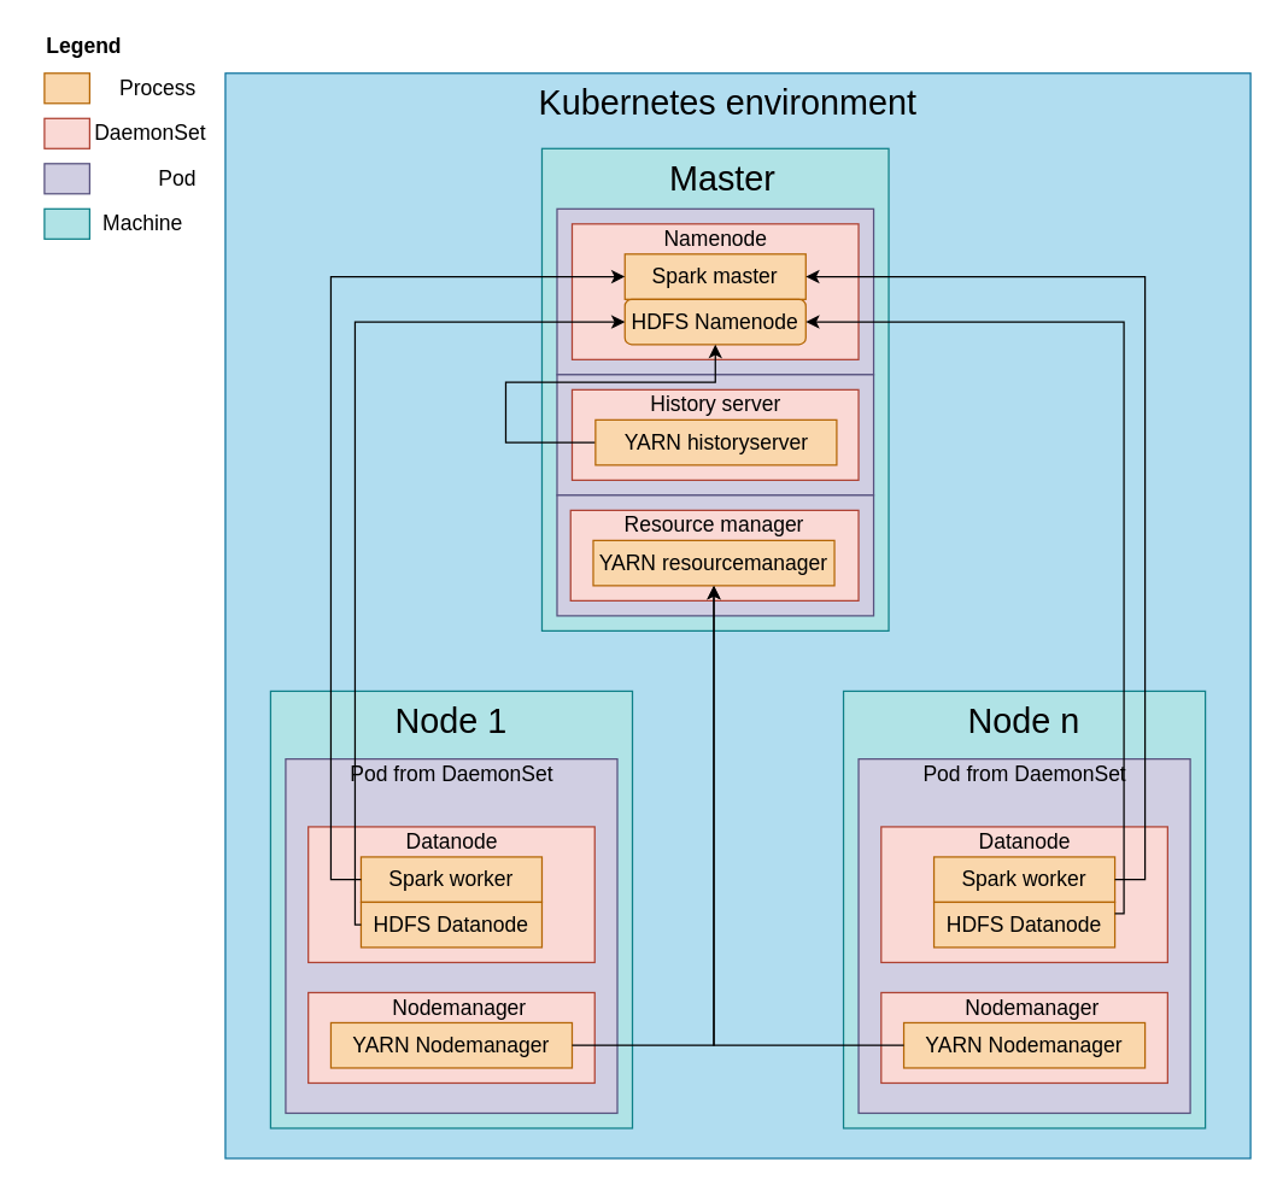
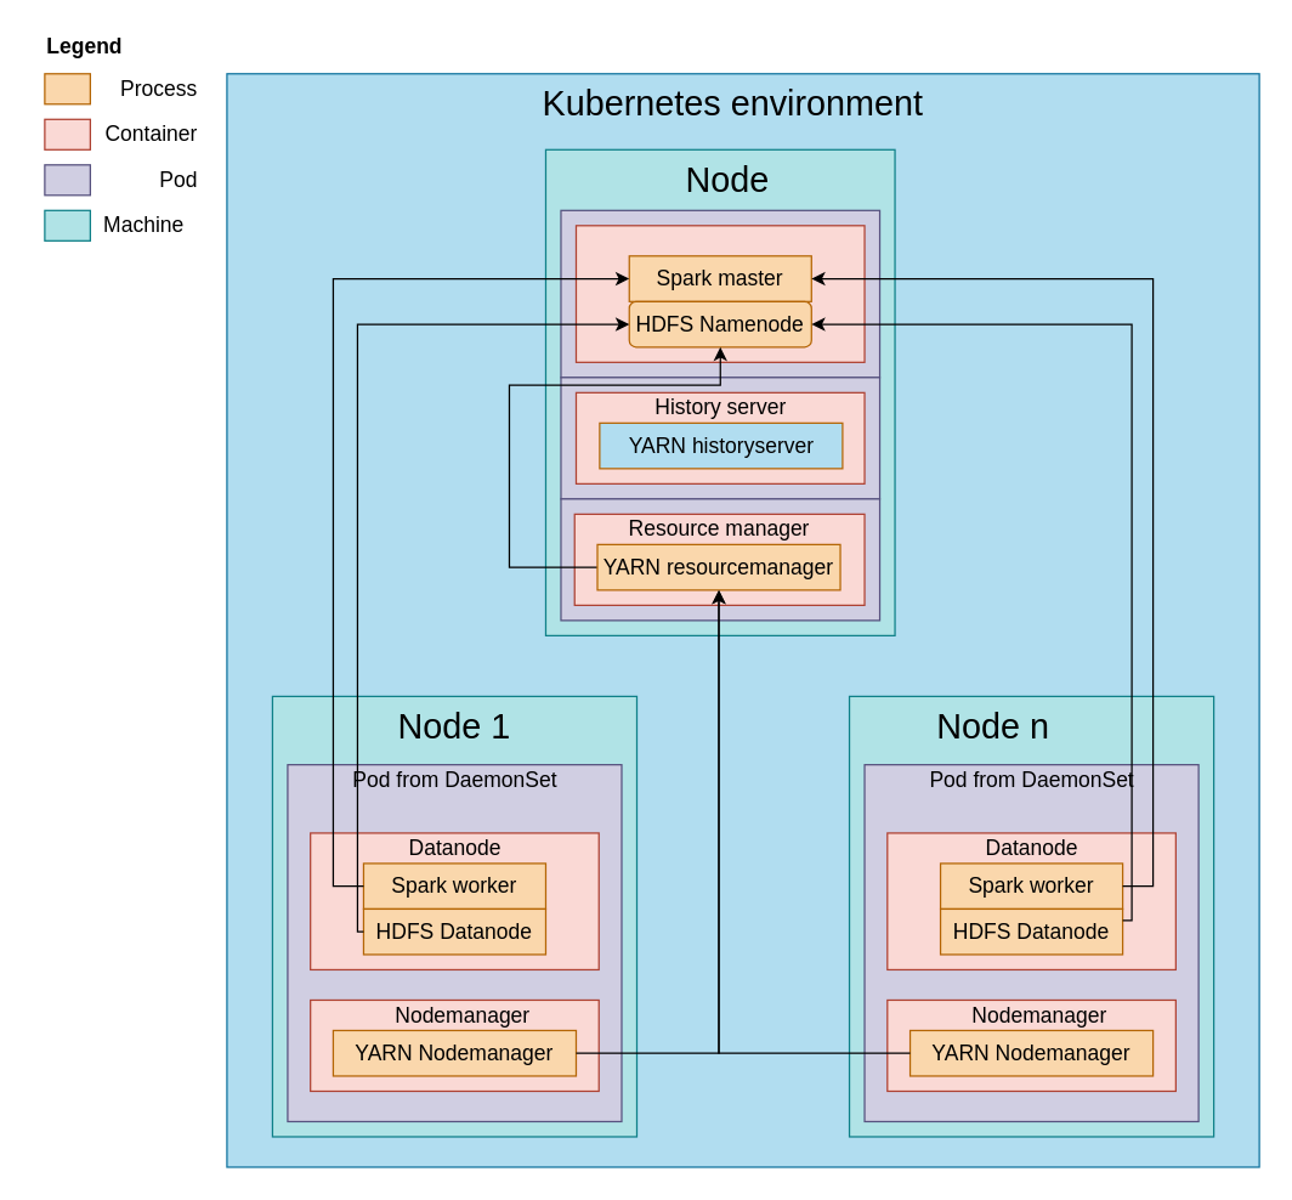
  <mxCell id="0" />
  <mxCell id="1" parent="0" />
  <mxCell id="2" value="" style="rounded=0;whiteSpace=wrap;html=1;strokeWidth=1;fontSize=14;fillColor=#b1ddf0;strokeColor=#10739e;" vertex="1" parent="1"><mxGeometry x="149" y="48" width="680" height="720" as="geometry" /></mxCell>
  <mxCell id="3" value="Kubernetes environment" style="text;html=1;strokeColor=none;fillColor=none;align=center;verticalAlign=middle;whiteSpace=wrap;rounded=0;strokeWidth=4;fontSize=23;" vertex="1" parent="1"><mxGeometry x="305" y="58" width="355" height="20" as="geometry" /></mxCell>
  <mxCell id="4" value="" style="whiteSpace=wrap;html=1;strokeWidth=1;fontSize=14;fillColor=#fad7ac;strokeColor=#b46504;" vertex="1" parent="1"><mxGeometry x="29" y="48" width="30" height="20" as="geometry" /></mxCell>
  <mxCell id="5" value="Process" style="text;html=1;align=center;verticalAlign=middle;resizable=0;points=[];autosize=1;fontSize=14;" vertex="1" parent="1"><mxGeometry x="69" y="48" width="70" height="20" as="geometry" /></mxCell>
  <mxCell id="6" value="" style="whiteSpace=wrap;html=1;strokeWidth=1;fontSize=14;fillColor=#fad9d5;strokeColor=#ae4132;" vertex="1" parent="1"><mxGeometry x="29" y="78" width="30" height="20" as="geometry" /></mxCell>
- <mxCell id="7" value="DaemonSet" style="text;html=1;align=center;verticalAlign=middle;resizable=0;points=[];autosize=1;fontSize=14;" vertex="1" parent="1"><mxGeometry x="59" y="78" width="80" height="20" as="geometry" /></mxCell>
+ <mxCell id="7" value="Container" style="text;html=1;align=center;verticalAlign=middle;resizable=0;points=[];autosize=1;fontSize=14;" vertex="1" parent="1"><mxGeometry x="59" y="78" width="80" height="20" as="geometry" /></mxCell>
  <mxCell id="8" value="" style="whiteSpace=wrap;html=1;strokeWidth=1;fontSize=14;fillColor=#d0cee2;strokeColor=#56517e;" vertex="1" parent="1"><mxGeometry x="29" y="108" width="30" height="20" as="geometry" /></mxCell>
  <mxCell id="9" value="Pod" style="text;html=1;align=center;verticalAlign=middle;resizable=0;points=[];autosize=1;fontSize=14;" vertex="1" parent="1"><mxGeometry x="97" y="108" width="40" height="20" as="geometry" /></mxCell>
  <mxCell id="10" value="" style="rounded=0;whiteSpace=wrap;html=1;strokeWidth=1;fontSize=23;fillColor=#b0e3e6;strokeColor=#0e8088;" vertex="1" parent="1"><mxGeometry x="179" y="458" width="240" height="290" as="geometry" /></mxCell>
  <mxCell id="11" value="Node 1" style="text;html=1;strokeColor=none;fillColor=none;align=center;verticalAlign=middle;whiteSpace=wrap;rounded=0;fontSize=23;" vertex="1" parent="1"><mxGeometry x="259" y="468" width="80" height="20" as="geometry" /></mxCell>
  <mxCell id="12" value="" style="rounded=0;whiteSpace=wrap;html=1;strokeWidth=1;fontSize=14;fillColor=#d0cee2;strokeColor=#56517e;" vertex="1" parent="1"><mxGeometry x="189" y="503" width="220" height="235" as="geometry" /></mxCell>
  <mxCell id="13" value="" style="rounded=0;whiteSpace=wrap;html=1;strokeWidth=1;fontSize=23;fillColor=#fad9d5;strokeColor=#ae4132;" vertex="1" parent="1"><mxGeometry x="204" y="548" width="190" height="90" as="geometry" /></mxCell>
  <mxCell id="14" value="Datanode" style="text;html=1;align=center;verticalAlign=middle;resizable=0;points=[];autosize=1;fontSize=14;" vertex="1" parent="1"><mxGeometry x="259" y="548" width="80" height="20" as="geometry" /></mxCell>
  <mxCell id="15" value="Spark worker" style="whiteSpace=wrap;html=1;strokeWidth=1;fontSize=14;fillColor=#fad7ac;strokeColor=#b46504;" vertex="1" parent="1"><mxGeometry x="239" y="568" width="120" height="30" as="geometry" /></mxCell>
  <mxCell id="16" value="HDFS Datanode" style="whiteSpace=wrap;html=1;strokeWidth=1;fontSize=14;fillColor=#fad7ac;strokeColor=#b46504;" vertex="1" parent="1"><mxGeometry x="239" y="598" width="120" height="30" as="geometry" /></mxCell>
  <mxCell id="17" value="" style="rounded=0;whiteSpace=wrap;html=1;strokeWidth=1;fontSize=23;fillColor=#fad9d5;strokeColor=#ae4132;" vertex="1" parent="1"><mxGeometry x="204" y="658" width="190" height="60" as="geometry" /></mxCell>
  <mxCell id="18" value="Nodemanager" style="text;html=1;align=center;verticalAlign=middle;resizable=0;points=[];autosize=1;fontSize=14;" vertex="1" parent="1"><mxGeometry x="254" y="658" width="100" height="20" as="geometry" /></mxCell>
  <mxCell id="19" value="YARN Nodemanager" style="whiteSpace=wrap;html=1;strokeWidth=1;fontSize=14;fillColor=#fad7ac;strokeColor=#b46504;" vertex="1" parent="1"><mxGeometry x="219" y="678" width="160" height="30" as="geometry" /></mxCell>
  <mxCell id="20" value="" style="whiteSpace=wrap;html=1;strokeWidth=1;fontSize=14;fillColor=#b0e3e6;strokeColor=#0e8088;" vertex="1" parent="1"><mxGeometry x="29" y="138" width="30" height="20" as="geometry" /></mxCell>
  <mxCell id="21" value="Machine" style="text;html=1;align=center;verticalAlign=middle;resizable=0;points=[];autosize=1;fontSize=14;" vertex="1" parent="1"><mxGeometry x="59" y="138" width="70" height="20" as="geometry" /></mxCell>
  <mxCell id="22" value="Pod from DaemonSet" style="text;html=1;align=center;verticalAlign=middle;resizable=0;points=[];autosize=1;fontSize=14;" vertex="1" parent="1"><mxGeometry x="224" y="503" width="150" height="20" as="geometry" /></mxCell>
  <mxCell id="23" value="" style="rounded=0;whiteSpace=wrap;html=1;strokeWidth=1;fontSize=23;fillColor=#b0e3e6;strokeColor=#0e8088;" vertex="1" parent="1"><mxGeometry x="559" y="458" width="240" height="290" as="geometry" /></mxCell>
- <mxCell id="24" value="Node n" style="text;html=1;strokeColor=none;fillColor=none;align=center;verticalAlign=middle;whiteSpace=wrap;rounded=0;fontSize=23;" vertex="1" parent="1"><mxGeometry x="634" y="468" width="90" height="20" as="geometry" /></mxCell>
+ <mxCell id="24" value="Node n" style="text;html=1;strokeColor=none;fillColor=none;align=center;verticalAlign=middle;whiteSpace=wrap;rounded=0;fontSize=23;" vertex="1" parent="1"><mxGeometry x="609" y="468" width="90" height="20" as="geometry" /></mxCell>
  <mxCell id="25" value="" style="rounded=0;whiteSpace=wrap;html=1;strokeWidth=1;fontSize=14;fillColor=#d0cee2;strokeColor=#56517e;" vertex="1" parent="1"><mxGeometry x="569" y="503" width="220" height="235" as="geometry" /></mxCell>
  <mxCell id="26" value="" style="rounded=0;whiteSpace=wrap;html=1;strokeWidth=1;fontSize=23;fillColor=#fad9d5;strokeColor=#ae4132;" vertex="1" parent="1"><mxGeometry x="584" y="548" width="190" height="90" as="geometry" /></mxCell>
  <mxCell id="27" value="Datanode" style="text;html=1;align=center;verticalAlign=middle;resizable=0;points=[];autosize=1;fontSize=14;" vertex="1" parent="1"><mxGeometry x="639" y="548" width="80" height="20" as="geometry" /></mxCell>
  <mxCell id="28" value="Spark worker" style="whiteSpace=wrap;html=1;strokeWidth=1;fontSize=14;fillColor=#fad7ac;strokeColor=#b46504;" vertex="1" parent="1"><mxGeometry x="619" y="568" width="120" height="30" as="geometry" /></mxCell>
  <mxCell id="29" value="HDFS Datanode" style="whiteSpace=wrap;html=1;strokeWidth=1;fontSize=14;fillColor=#fad7ac;strokeColor=#b46504;" vertex="1" parent="1"><mxGeometry x="619" y="598" width="120" height="30" as="geometry" /></mxCell>
  <mxCell id="30" value="" style="rounded=0;whiteSpace=wrap;html=1;strokeWidth=1;fontSize=23;fillColor=#fad9d5;strokeColor=#ae4132;" vertex="1" parent="1"><mxGeometry x="584" y="658" width="190" height="60" as="geometry" /></mxCell>
  <mxCell id="31" value="Nodemanager" style="text;html=1;align=center;verticalAlign=middle;resizable=0;points=[];autosize=1;fontSize=14;" vertex="1" parent="1"><mxGeometry x="634" y="658" width="100" height="20" as="geometry" /></mxCell>
  <mxCell id="32" value="YARN Nodemanager" style="whiteSpace=wrap;html=1;strokeWidth=1;fontSize=14;fillColor=#fad7ac;strokeColor=#b46504;" vertex="1" parent="1"><mxGeometry x="599" y="678" width="160" height="30" as="geometry" /></mxCell>
  <mxCell id="33" value="Pod from DaemonSet" style="text;html=1;align=center;verticalAlign=middle;resizable=0;points=[];autosize=1;fontSize=14;" vertex="1" parent="1"><mxGeometry x="604" y="503" width="150" height="20" as="geometry" /></mxCell>
  <mxCell id="34" value="Legend" style="text;html=1;align=center;verticalAlign=middle;resizable=0;points=[];autosize=1;fontSize=14;fontStyle=1" vertex="1" parent="1"><mxGeometry x="20" y="20" width="70" height="20" as="geometry" /></mxCell>
  <mxCell id="35" value="" style="rounded=0;whiteSpace=wrap;html=1;strokeWidth=1;fontSize=23;fillColor=#b0e3e6;strokeColor=#0e8088;" vertex="1" parent="1"><mxGeometry x="359" y="98" width="230" height="320" as="geometry" /></mxCell>
- <mxCell id="36" value="Master" style="text;html=1;strokeColor=none;fillColor=none;align=center;verticalAlign=middle;whiteSpace=wrap;rounded=0;fontSize=23;" vertex="1" parent="1"><mxGeometry x="459" y="108" width="40" height="20" as="geometry" /></mxCell>
+ <mxCell id="36" value="Node" style="text;html=1;strokeColor=none;fillColor=none;align=center;verticalAlign=middle;whiteSpace=wrap;rounded=0;fontSize=23;" vertex="1" parent="1"><mxGeometry x="459" y="108" width="40" height="20" as="geometry" /></mxCell>
  <mxCell id="37" value="" style="rounded=0;whiteSpace=wrap;html=1;strokeWidth=1;fontSize=14;fillColor=#d0cee2;strokeColor=#56517e;" vertex="1" parent="1"><mxGeometry x="369" y="138" width="210" height="110" as="geometry" /></mxCell>
  <mxCell id="38" value="" style="rounded=0;whiteSpace=wrap;html=1;strokeWidth=1;fontSize=23;fillColor=#fad9d5;strokeColor=#ae4132;" vertex="1" parent="1"><mxGeometry x="379" y="148" width="190" height="90" as="geometry" /></mxCell>
- <mxCell id="39" value="Namenode" style="text;html=1;align=center;verticalAlign=middle;resizable=0;points=[];autosize=1;fontSize=14;" vertex="1" parent="1"><mxGeometry x="434" y="148" width="80" height="20" as="geometry" /></mxCell>
  <mxCell id="40" value="Spark master" style="whiteSpace=wrap;html=1;strokeWidth=1;fontSize=14;fillColor=#fad7ac;strokeColor=#b46504;" vertex="1" parent="1"><mxGeometry x="414" y="168" width="120" height="30" as="geometry" /></mxCell>
  <mxCell id="41" value="HDFS Namenode" style="whiteSpace=wrap;html=1;strokeWidth=1;fontSize=14;fillColor=#fad7ac;strokeColor=#b46504;rounded=1;" vertex="1" parent="1"><mxGeometry x="414" y="198" width="120" height="30" as="geometry" /></mxCell>
  <mxCell id="42" value="" style="rounded=0;whiteSpace=wrap;html=1;strokeWidth=1;fontSize=14;fillColor=#d0cee2;strokeColor=#56517e;" vertex="1" parent="1"><mxGeometry x="369" y="248" width="210" height="80" as="geometry" /></mxCell>
  <mxCell id="43" value="" style="rounded=0;whiteSpace=wrap;html=1;strokeWidth=1;fontSize=23;fillColor=#fad9d5;strokeColor=#ae4132;" vertex="1" parent="1"><mxGeometry x="379" y="258" width="190" height="60" as="geometry" /></mxCell>
  <mxCell id="44" value="History server" style="text;html=1;align=center;verticalAlign=middle;resizable=0;points=[];autosize=1;fontSize=14;" vertex="1" parent="1"><mxGeometry x="424" y="258" width="100" height="20" as="geometry" /></mxCell>
- <mxCell id="45" style="edgeStyle=orthogonalEdgeStyle;rounded=0;orthogonalLoop=1;jettySize=auto;html=1;exitX=0;exitY=0.5;exitDx=0;exitDy=0;fontSize=14;" edge="1" parent="1" source="46" target="41"><mxGeometry relative="1" as="geometry"><Array as="points"><mxPoint x="335" y="293" /><mxPoint x="335" y="253" /><mxPoint x="474" y="253" /></Array></mxGeometry></mxCell>
- <mxCell id="46" value="YARN historyserver" style="whiteSpace=wrap;html=1;strokeWidth=1;fontSize=14;fillColor=#fad7ac;strokeColor=#b46504;" vertex="1" parent="1"><mxGeometry x="394.5" y="278" width="160" height="30" as="geometry" /></mxCell>
+ <mxCell id="46" value="YARN historyserver" style="whiteSpace=wrap;html=1;strokeWidth=1;fontSize=14;fillColor=#b1ddf0;strokeColor=#b46504;" vertex="1" parent="1"><mxGeometry x="394.5" y="278" width="160" height="30" as="geometry" /></mxCell>
  <mxCell id="47" value="" style="rounded=0;whiteSpace=wrap;html=1;strokeWidth=1;fontSize=14;fillColor=#d0cee2;strokeColor=#56517e;" vertex="1" parent="1"><mxGeometry x="369" y="328" width="210" height="80" as="geometry" /></mxCell>
  <mxCell id="48" value="" style="rounded=0;whiteSpace=wrap;html=1;strokeWidth=1;fontSize=23;fillColor=#fad9d5;strokeColor=#ae4132;" vertex="1" parent="1"><mxGeometry x="378" y="338" width="191" height="60" as="geometry" /></mxCell>
  <mxCell id="49" value="Resource manager" style="text;html=1;align=center;verticalAlign=middle;resizable=0;points=[];autosize=1;fontSize=14;" vertex="1" parent="1"><mxGeometry x="403" y="338" width="140" height="20" as="geometry" /></mxCell>
+ <mxCell id="50" style="edgeStyle=orthogonalEdgeStyle;rounded=0;orthogonalLoop=1;jettySize=auto;html=1;exitX=0;exitY=0.5;exitDx=0;exitDy=0;entryX=0.5;entryY=1;entryDx=0;entryDy=0;fontSize=14;" edge="1" parent="1" source="51" target="41"><mxGeometry relative="1" as="geometry"><Array as="points"><mxPoint x="335" y="373" /><mxPoint x="335" y="253" /><mxPoint x="474" y="253" /></Array></mxGeometry></mxCell>
  <mxCell id="51" value="YARN resourcemanager" style="whiteSpace=wrap;html=1;strokeWidth=1;fontSize=14;fillColor=#fad7ac;strokeColor=#b46504;" vertex="1" parent="1"><mxGeometry x="393" y="358" width="160" height="30" as="geometry" /></mxCell>
  <mxCell id="52" style="edgeStyle=orthogonalEdgeStyle;rounded=0;orthogonalLoop=1;jettySize=auto;html=1;exitX=1;exitY=0.25;exitDx=0;exitDy=0;entryX=1;entryY=0.5;entryDx=0;entryDy=0;fontSize=14;" edge="1" parent="1" source="29" target="41"><mxGeometry relative="1" as="geometry"><Array as="points"><mxPoint x="745" y="606" /><mxPoint x="745" y="213" /></Array></mxGeometry></mxCell>
  <mxCell id="53" style="edgeStyle=orthogonalEdgeStyle;rounded=0;orthogonalLoop=1;jettySize=auto;html=1;exitX=0;exitY=0.5;exitDx=0;exitDy=0;entryX=0;entryY=0.5;entryDx=0;entryDy=0;fontSize=14;" edge="1" parent="1" source="15" target="40"><mxGeometry relative="1" as="geometry" /></mxCell>
  <mxCell id="54" style="edgeStyle=orthogonalEdgeStyle;rounded=0;orthogonalLoop=1;jettySize=auto;html=1;exitX=0;exitY=0.5;exitDx=0;exitDy=0;entryX=0;entryY=0.5;entryDx=0;entryDy=0;fontSize=14;" edge="1" parent="1" source="16" target="41"><mxGeometry relative="1" as="geometry"><Array as="points"><mxPoint x="235" y="613" /><mxPoint x="235" y="213" /></Array></mxGeometry></mxCell>
  <mxCell id="55" style="edgeStyle=orthogonalEdgeStyle;rounded=0;orthogonalLoop=1;jettySize=auto;html=1;exitX=1;exitY=0.5;exitDx=0;exitDy=0;entryX=1;entryY=0.5;entryDx=0;entryDy=0;fontSize=14;" edge="1" parent="1" source="28" target="40"><mxGeometry relative="1" as="geometry" /></mxCell>
  <mxCell id="56" style="edgeStyle=orthogonalEdgeStyle;rounded=0;orthogonalLoop=1;jettySize=auto;html=1;exitX=1;exitY=0.5;exitDx=0;exitDy=0;fontSize=14;" edge="1" parent="1" source="19" target="51"><mxGeometry relative="1" as="geometry" /></mxCell>
  <mxCell id="57" style="edgeStyle=orthogonalEdgeStyle;rounded=0;orthogonalLoop=1;jettySize=auto;html=1;exitX=0;exitY=0.5;exitDx=0;exitDy=0;fontSize=14;" edge="1" parent="1" source="32" target="51"><mxGeometry relative="1" as="geometry" /></mxCell>
